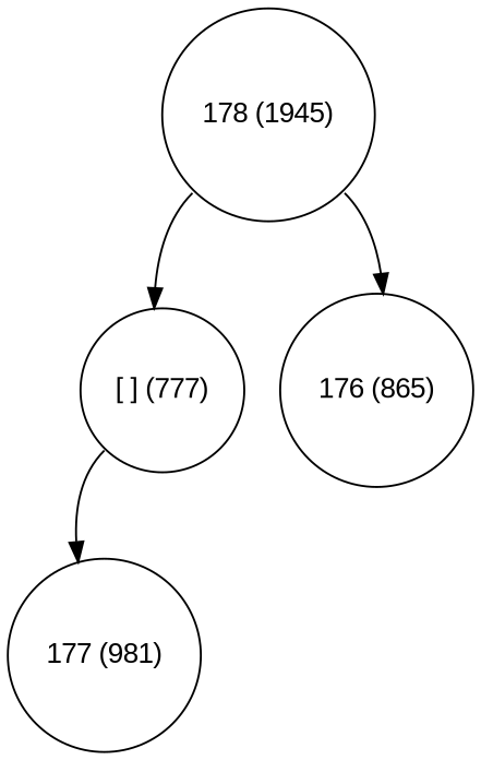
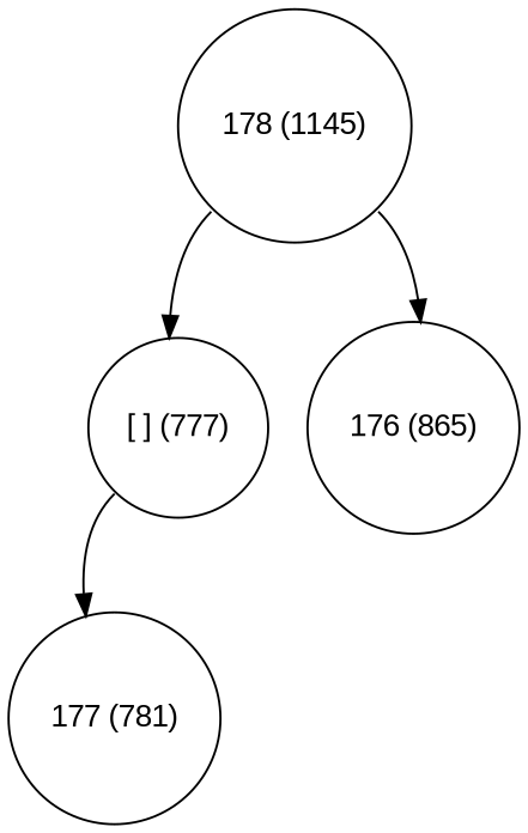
  digraph {
    node [fontname=Arial shape=circle]
    edge [tailport=sw]
-   n1 [label="178 (1945)" width=0.5]
+   n1 [label="178 (1145)" width=0.5]
    n2 [label="[ ] (777)" width=0.5]
    n3 [label="176 (865)" width=0.5]
-   n4 [label="177 (981)" width=0.5]
+   n4 [label="177 (781)" width=0.5]
    n1 -> n2
    n1 -> n3 [tailport=se]
    n2 -> n4
  }
